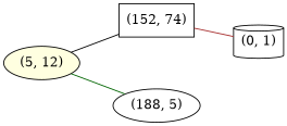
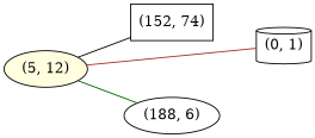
  graph {
    rankdir=LR
    node [fillcolor=white shape=ellipse style=filled]
    edge [weight=1]
    "(5, 12)" [fillcolor=lightyellow]
    "(152, 74)" [shape=box]
    n3 [label="(0, 1)" shape=cylinder]
-   "(188, 6)" [label="(188, 5)"]
+   "(188, 6)"
    "(5, 12)" -- "(152, 74)" [color=black]
-   "(152, 74)" -- n3 [color=brown weight=4]
+   "(5, 12)" -- n3 [color=brown weight=4]
    "(5, 12)" -- "(188, 6)" [color=darkgreen]
  }
